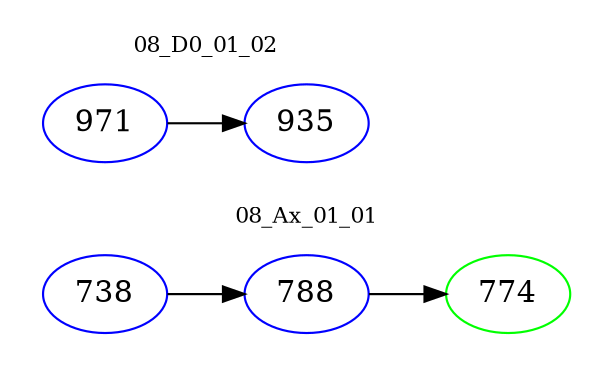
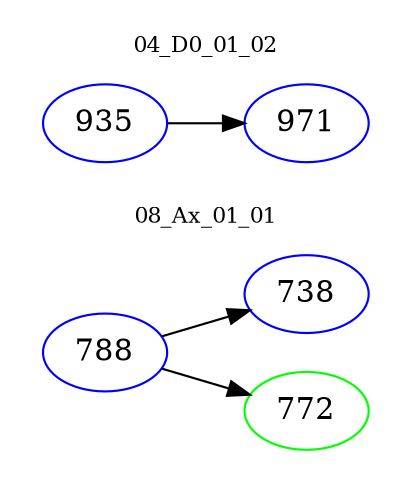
  digraph {
    rankdir=LR
    node [color=blue]
    edge [color=black]
    n1 [label=788]
-   n2 [color=green label=774]
+   n2 [color=green label=772]
    n3 [label=738]
    n4 [label=971]
    n5 [label=935]
    subgraph cluster_1 {
      color=white
      fontsize=10
      label="08_Ax_01_01"
      n1
      n2
      n3
    }
    subgraph cluster_2 {
      color=white
      fontsize=10
-     label="08_D0_01_02"
+     label="04_D0_01_02"
      n4
      n5
    }
    n1 -> n2
-   n3 -> n1
-   n4 -> n5
+   n1 -> n3
+   n5 -> n4
  }
